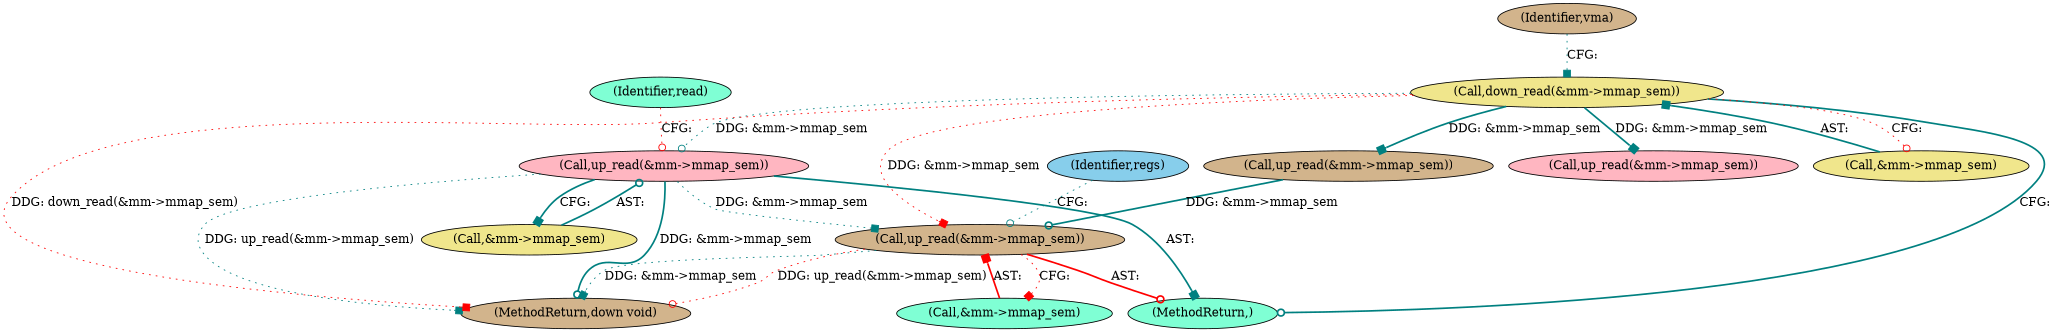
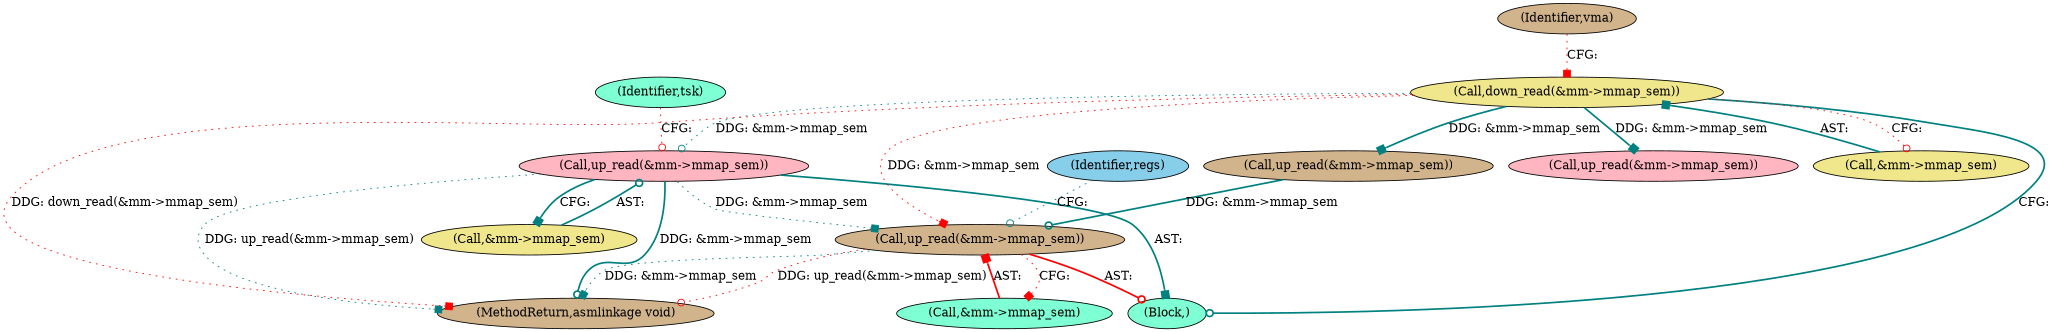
  digraph {
    node [fillcolor=tan style=filled]
    edge [arrowhead=box color=teal style=dotted]
    n1 [fillcolor=lightpink label="(Call,up_read(&mm->mmap_sem))"]
    n2 [label="(Call,up_read(&mm->mmap_sem))"]
-   n3 [label="(MethodReturn,down void)"]
-   n4 [fillcolor=aquamarine label="(MethodReturn,)"]
+   n3 [label="(MethodReturn,asmlinkage void)"]
+   n4 [fillcolor=aquamarine label="(Block,)"]
    n5 [fillcolor=khaki label="(Call,&mm->mmap_sem)"]
    n6 [fillcolor=aquamarine label="(Call,&mm->mmap_sem)"]
    n7 [fillcolor=khaki label="(Call,down_read(&mm->mmap_sem))"]
    n8 [fillcolor=lightpink label="(Call,up_read(&mm->mmap_sem))"]
    n9 [fillcolor=khaki label="(Call,&mm->mmap_sem)"]
    n10 [label="(Call,up_read(&mm->mmap_sem))"]
    n11 [fillcolor=skyblue label="(Identifier,regs)"]
-   n12 [fillcolor=aquamarine label="(Identifier,read)"]
+   n12 [fillcolor=aquamarine label="(Identifier,tsk)"]
    n13 [label="(Identifier,vma)"]
    n1 -> n2 [label="DDG: &mm->mmap_sem"]
    n1 -> n3 [arrowhead=odot label="DDG: &mm->mmap_sem" style=bold]
    n1 -> n3 [label="DDG: up_read(&mm->mmap_sem)"]
    n1 -> n4 [label="AST: " style=bold]
    n1 -> n5 [label="CFG: " style=bold]
    n2 -> n3 [label="DDG: &mm->mmap_sem"]
    n2 -> n3 [arrowhead=odot color=red label="DDG: up_read(&mm->mmap_sem)"]
    n2 -> n4 [arrowhead=odot color=red label="AST: " style=bold]
    n2 -> n6 [color=red label="CFG: "]
    n5 -> n1 [arrowhead=odot label="AST: " style=bold]
    n6 -> n2 [color=red label="AST: " style=bold]
    n7 -> n1 [arrowhead=odot label="DDG: &mm->mmap_sem"]
    n7 -> n2 [color=red label="DDG: &mm->mmap_sem"]
    n7 -> n3 [color=red label="DDG: down_read(&mm->mmap_sem)"]
    n7 -> n4 [arrowhead=odot label="CFG: " style=bold]
    n7 -> n8 [label="DDG: &mm->mmap_sem" style=bold]
    n7 -> n9 [arrowhead=odot color=red label="CFG: "]
    n7 -> n10 [label="DDG: &mm->mmap_sem" style=bold]
    n9 -> n7 [label="AST: " style=bold]
    n10 -> n2 [arrowhead=odot label="DDG: &mm->mmap_sem" style=bold]
    n11 -> n2 [arrowhead=odot label="CFG: "]
    n12 -> n1 [arrowhead=odot color=red label="CFG: "]
-   n13 -> n7 [label="CFG: "]
+   n13 -> n7 [color=red label="CFG: "]
  }
